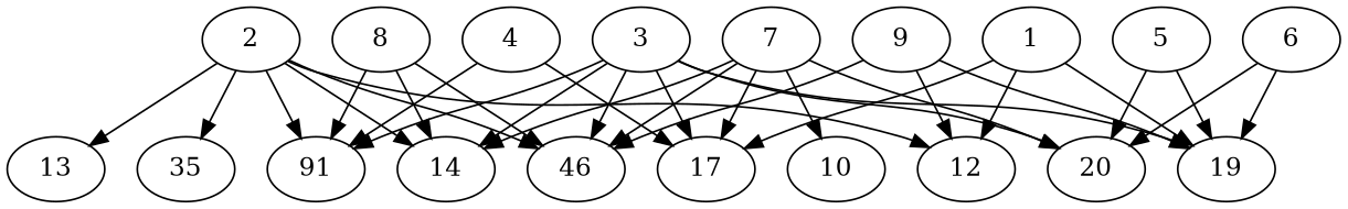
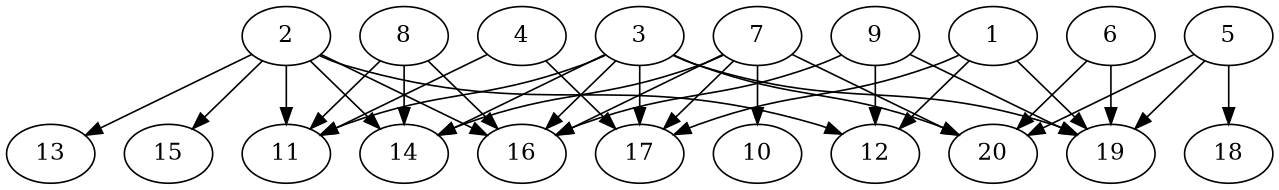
  digraph {
    node [alpha=0.16]
    1 [alpha=0.04 expect_size=13039616]
    12 [alpha=0.17 expect_size=18076672]
    17 [expect_size=8148992]
    19 [alpha=0.05 expect_size=6678528]
    2 [alpha=0.10 expect_size=29945856]
-   11 [alpha=0.11 expect_size=8193024 label=91]
+   11 [alpha=0.11 expect_size=8193024]
    13 [alpha=0.07 expect_size=41038848]
    14 [alpha=0.05 expect_size=40127488]
-   15 [alpha=0.08 expect_size=17176576 label=35]
-   16 [alpha=0.19 expect_size=40939520 label=46]
+   15 [alpha=0.08 expect_size=17176576]
+   16 [alpha=0.19 expect_size=40939520]
    3 [alpha=0.20 expect_size=8400896]
    20 [expect_size=22122496]
    4 [alpha=0.10 expect_size=51085312]
    5 [alpha=0.10 expect_size=33094656]
+   18 [alpha=0.09 expect_size=16780288]
    6 [alpha=0.06 expect_size=45656064]
    7 [alpha=0.04 expect_size=28956672]
    10 [alpha=0.15 expect_size=22981632]
    8 [expect_size=33058816]
    9 [alpha=0.07 expect_size=44349440]
    1 -> 12
    1 -> 17
    1 -> 19
    2 -> 12
    2 -> 11
    2 -> 13
    2 -> 14
    2 -> 15
    2 -> 16
    3 -> 17
    3 -> 19
    3 -> 11
    3 -> 14
    3 -> 16
    3 -> 20
    4 -> 17
    4 -> 11
    5 -> 19
    5 -> 20
+   5 -> 18
    6 -> 19
    6 -> 20
    7 -> 17
    7 -> 14
    7 -> 16
    7 -> 20
    7 -> 10
    8 -> 11
    8 -> 14
    8 -> 16
    9 -> 12
    9 -> 19
    9 -> 16
  }
